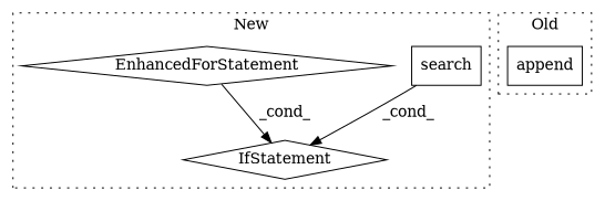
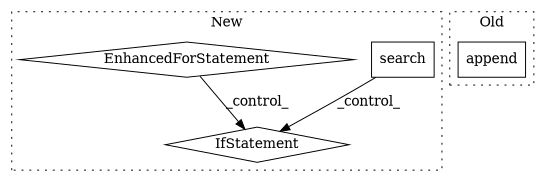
  digraph {
    node [a=32 l="7,1" shape=box]
    n1 [label=search s="3989,4016"]
    n2 [a=25 l="4,2" label=IfStatement s="4183,4233" shape=diamond]
    n3 [a=70 l="53,2" label=EnhancedForStatement s="3763,3856" shape=diamond]
    n4 [label=append s="4243,4282"]
    subgraph cluster_1 {
      label=New
      style=dotted
      n1
      n2
      n3
    }
    subgraph cluster_2 {
      label=Old
      style=dotted
      n4
    }
-   n1 -> n2 [label=_cond_]
-   n3 -> n2 [label=_cond_]
+   n1 -> n2 [label=_control_]
+   n3 -> n2 [label=_control_]
  }
